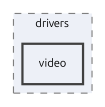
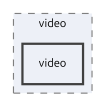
  digraph {
    compound=true
    rankdir=LR
    fontname=Ubuntu
    n1 [color=grey25 fillcolor="#edf0f7" fontname=Ubuntu fontsize=10 label=video shape=box style="filled,bold,"]
    subgraph cluster_1 {
      bgcolor="#edf0f7"
      fontsize=10
-     label=drivers
+     label=video
      pencolor=grey50
      style="filled,dashed,"
      n1
    }
  }
